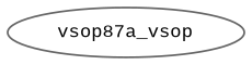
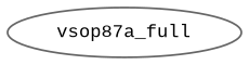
  digraph {
    rankdir=LR
    fontname="Liberation Mono"
-   n1 [color=grey40 fillcolor=white fontname="Liberation Mono" fontsize=10 height=0.2 label=vsop87a_vsop shape=ellipse style=filled width=0.4]
+   n1 [color=grey40 fillcolor=white fontname="Liberation Mono" fontsize=10 height=0.2 label=vsop87a_full shape=ellipse style=filled width=0.4]
  }
